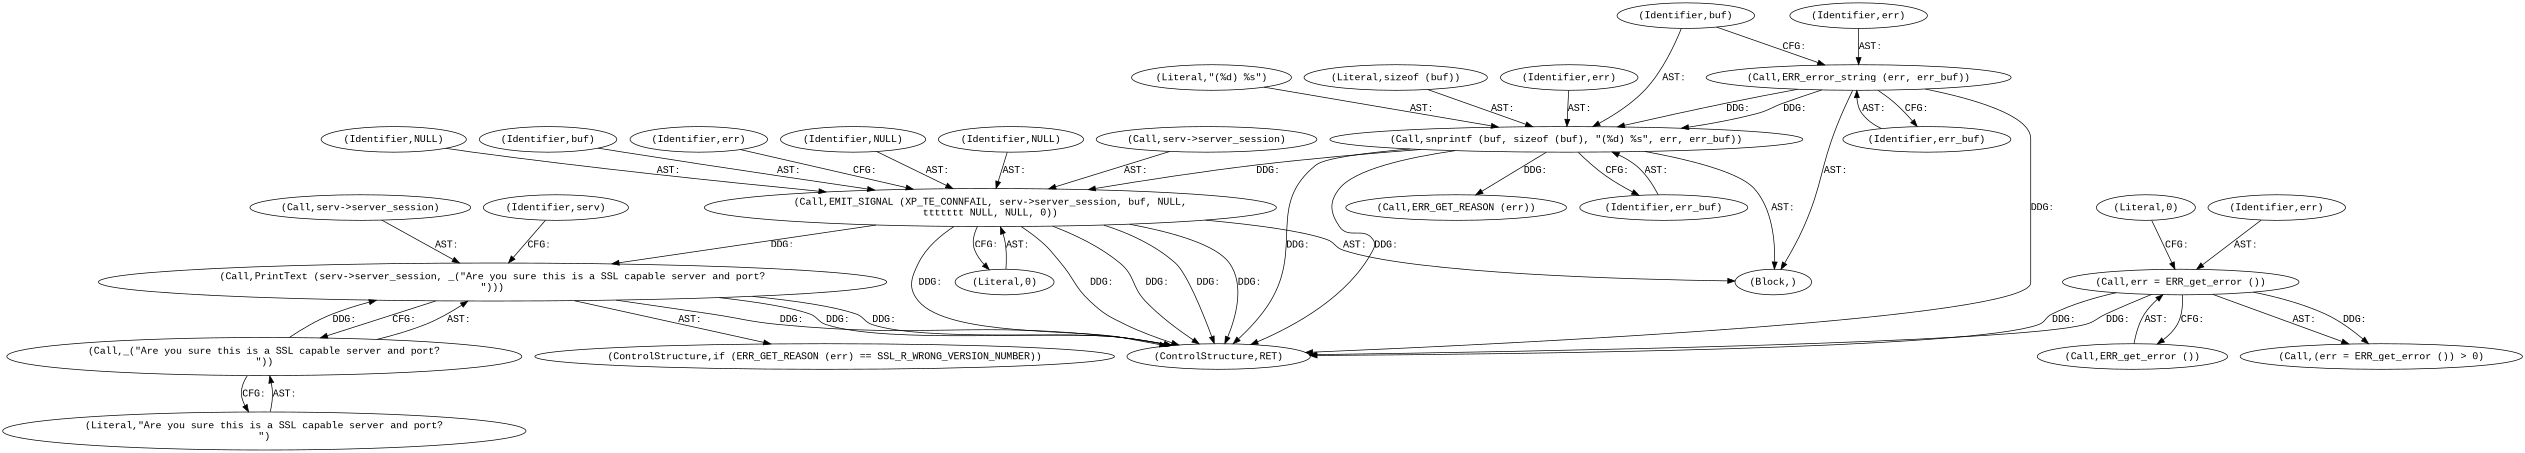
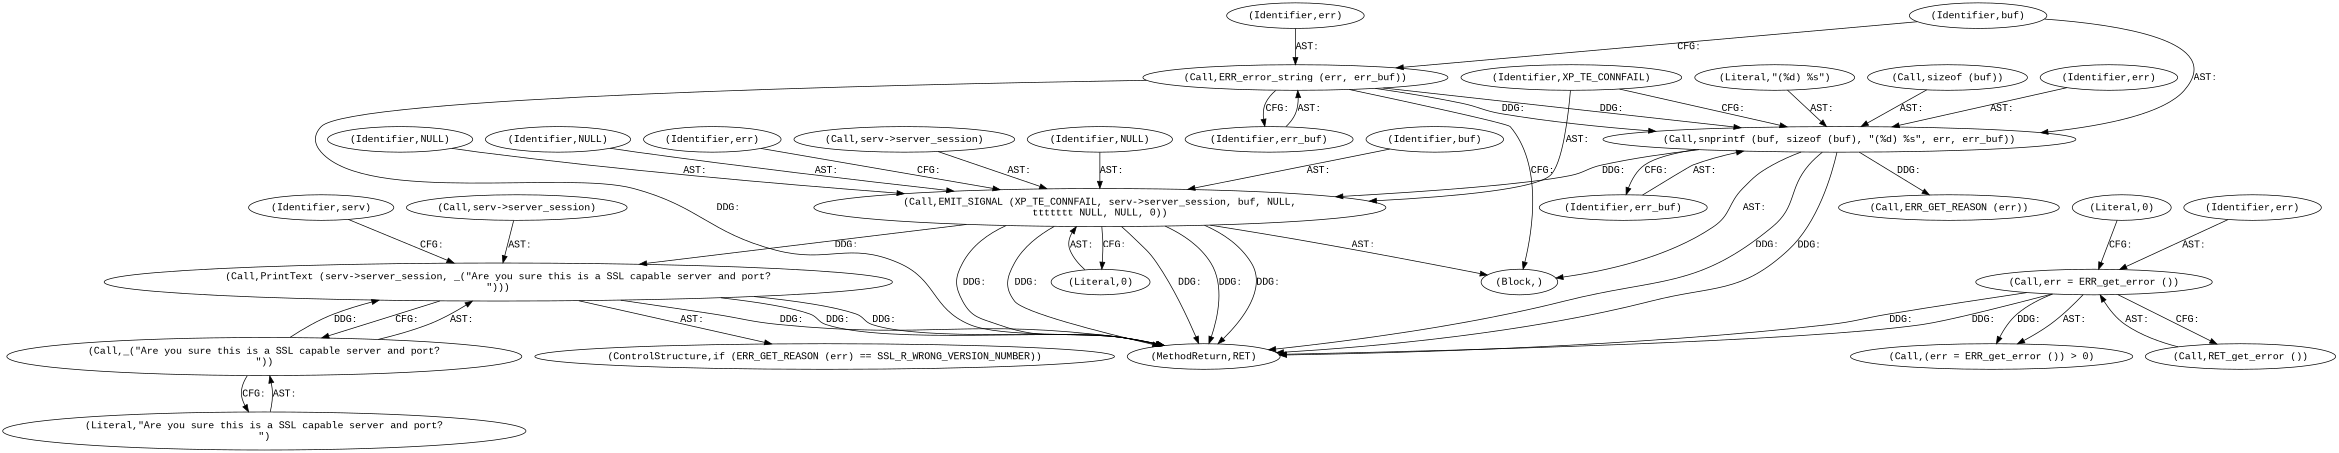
  digraph {
    fontname="Liberation Mono"
    node [fontname="Liberation Mono"]
    edge [fontname="Liberation Mono"]
    n1 [label="(Call,PrintText (serv->server_session, _(\"Are you sure this is a SSL capable server and port?\n\")))"]
    n2 [label="(Call,_(\"Are you sure this is a SSL capable server and port?\n\"))"]
-   n3 [label="(ControlStructure,RET)"]
+   n3 [label="(MethodReturn,RET)"]
    n4 [label="(ControlStructure,if (ERR_GET_REASON (err) == SSL_R_WRONG_VERSION_NUMBER))"]
    n5 [label="(Literal,\"Are you sure this is a SSL capable server and port?\n\")"]
    n6 [label="(Call,EMIT_SIGNAL (XP_TE_CONNFAIL, serv->server_session, buf, NULL,\n\t\t\t\t\t\t\t NULL, NULL, 0))"]
    n7 [label="(Literal,0)"]
    n8 [label="(Block,)"]
    n9 [label="(Call,snprintf (buf, sizeof (buf), \"(%d) %s\", err, err_buf))"]
    n10 [label="(Identifier,err_buf)"]
    n11 [label="(Call,ERR_GET_REASON (err))"]
    n12 [label="(Call,ERR_error_string (err, err_buf))"]
    n13 [label="(Identifier,err_buf)"]
    n14 [label="(Call,err = ERR_get_error ())"]
    n15 [label="(Call,(err = ERR_get_error ()) > 0)"]
-   n16 [label="(Call,ERR_get_error ())"]
+   n16 [label="(Call,RET_get_error ())"]
    n17 [label="(Identifier,err)"]
    n18 [label="(Identifier,err)"]
    n19 [label="(Literal,0)"]
    n20 [label="(Identifier,NULL)"]
    n21 [label="(Identifier,NULL)"]
+   n22 [label="(Identifier,XP_TE_CONNFAIL)"]
    n23 [label="(Call,serv->server_session)"]
    n24 [label="(Identifier,serv)"]
    n25 [label="(Literal,\"(%d) %s\")"]
-   n26 [label="(Literal,sizeof (buf))"]
+   n26 [label="(Call,sizeof (buf))"]
    n27 [label="(Identifier,err)"]
    n28 [label="(Call,serv->server_session)"]
    n29 [label="(Identifier,NULL)"]
    n30 [label="(Identifier,buf)"]
    n31 [label="(Identifier,err)"]
    n32 [label="(Identifier,buf)"]
    n1 -> n2 [label="CFG: "]
    n1 -> n3 [label="DDG: "]
    n1 -> n3 [label="DDG: "]
    n1 -> n3 [label="DDG: "]
    n1 -> n4 [label="AST: "]
    n2 -> n1 [label="AST: "]
    n2 -> n1 [label="DDG: "]
    n2 -> n5 [label="CFG: "]
    n5 -> n2 [label="AST: "]
    n6 -> n1 [label="DDG: "]
    n6 -> n3 [label="DDG: "]
    n6 -> n3 [label="DDG: "]
    n6 -> n3 [label="DDG: "]
    n6 -> n3 [label="DDG: "]
    n6 -> n3 [label="DDG: "]
    n6 -> n7 [label="CFG: "]
    n6 -> n8 [label="AST: "]
    n7 -> n6 [label="AST: "]
    n9 -> n3 [label="DDG: "]
    n9 -> n3 [label="DDG: "]
    n9 -> n6 [label="DDG: "]
    n9 -> n8 [label="AST: "]
    n9 -> n10 [label="CFG: "]
    n9 -> n11 [label="DDG: "]
    n10 -> n9 [label="AST: "]
    n12 -> n3 [label="DDG: "]
-   n12 -> n8 [label="AST: "]
+   n12 -> n8 [label="CFG: "]
    n12 -> n9 [label="DDG: "]
    n12 -> n9 [label="DDG: "]
    n12 -> n13 [label="CFG: "]
    n13 -> n12 [label="AST: "]
    n14 -> n3 [label="DDG: "]
    n14 -> n3 [label="DDG: "]
    n14 -> n15 [label="AST: "]
    n14 -> n15 [label="DDG: "]
    n14 -> n16 [label="CFG: "]
    n16 -> n14 [label="AST: "]
    n17 -> n6 [label="CFG: "]
    n18 -> n12 [label="AST: "]
    n19 -> n14 [label="CFG: "]
    n20 -> n6 [label="AST: "]
    n21 -> n6 [label="AST: "]
+   n22 -> n6 [label="AST: "]
+   n22 -> n9 [label="CFG: "]
    n23 -> n1 [label="AST: "]
    n24 -> n1 [label="CFG: "]
    n25 -> n9 [label="AST: "]
    n26 -> n9 [label="AST: "]
    n27 -> n9 [label="AST: "]
    n28 -> n6 [label="AST: "]
    n29 -> n6 [label="AST: "]
    n30 -> n9 [label="AST: "]
    n30 -> n12 [label="CFG: "]
    n31 -> n14 [label="AST: "]
    n32 -> n6 [label="AST: "]
  }
